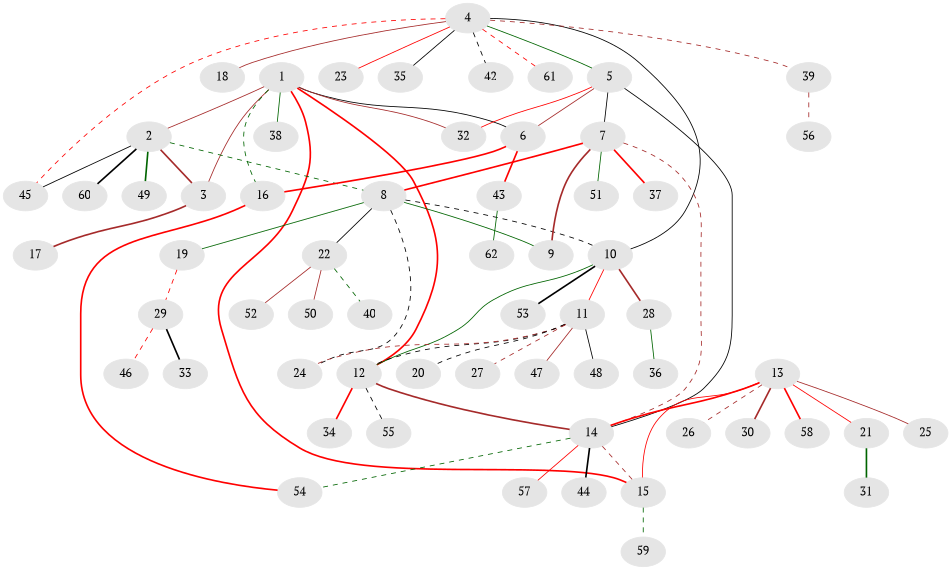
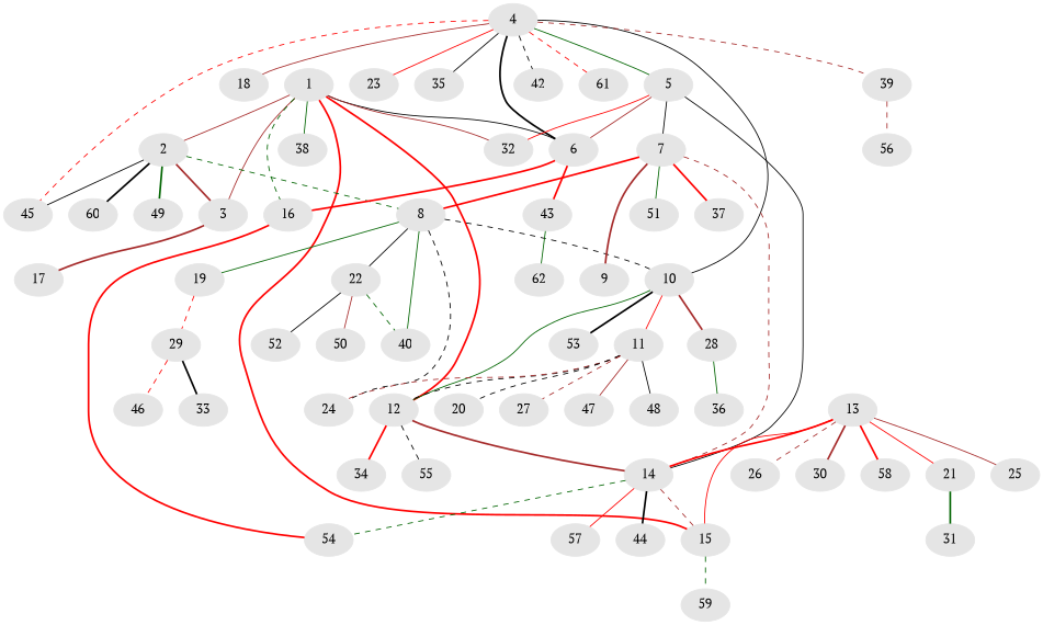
  graph {
    fontname="PT Serif"
    node [color=gray90 fontname="PT Serif" style=filled]
    edge [color=brown fontname="PT Serif" style=solid]
    1
    2
    3
    6
    12
    15
    16
    32
    38
    8
    45
    49
    60
    17
    43
    14
    34
    55
    59
    54
    10
    9
    19
    22
    24
    4
    5
    18
    23
    35
    39
    42
    61
    7
    11
    28
    53
    56
    37
    51
    44
    57
    62
    29
    40
    50
    52
    20
    27
    47
    48
    36
    13
    21
    25
    26
    30
    58
    31
    33
    46
    1 -- 2
    1 -- 3
    1 -- 6 [color=black]
    1 -- 12 [color=red style=bold]
    1 -- 15 [color=red style=bold]
    1 -- 16 [color=darkgreen style=dashed]
    1 -- 32
    1 -- 38 [color=darkgreen]
    2 -- 3 [style=bold]
    2 -- 8 [color=darkgreen style=dashed]
    2 -- 45 [color=black]
    2 -- 49 [color=darkgreen style=bold]
    2 -- 60 [color=black style=bold]
    3 -- 17 [style=bold]
    6 -- 16 [color=red style=bold]
    6 -- 43 [color=red style=bold]
    12 -- 14 [style=bold]
    12 -- 34 [color=red style=bold]
    12 -- 55 [color=black style=dashed]
    15 -- 59 [color=darkgreen style=dashed]
    16 -- 54 [color=red style=bold]
    8 -- 10 [color=black style=dashed]
-   8 -- 9 [color=darkgreen]
+   8 -- 40 [color=darkgreen]
    8 -- 19 [color=darkgreen]
    8 -- 22 [color=black]
    8 -- 24 [color=black style=dashed]
    43 -- 62 [color=darkgreen]
    14 -- 15 [style=dashed]
    14 -- 54 [color=darkgreen style=dashed]
    14 -- 44 [color=black style=bold]
    14 -- 57 [color=red]
    10 -- 12 [color=darkgreen]
    10 -- 11 [color=red]
    10 -- 28 [style=bold]
    10 -- 53 [color=black style=bold]
    19 -- 29 [color=red style=dashed]
    22 -- 40 [color=darkgreen style=dashed]
    22 -- 50
-   22 -- 52
+   22 -- 52 [color=black]
+   4 -- 6 [color=black style=bold]
    4 -- 45 [color=red style=dashed]
    4 -- 10 [color=black]
    4 -- 5 [color=darkgreen]
    4 -- 18
    4 -- 23 [color=red]
    4 -- 35 [color=black]
    4 -- 39 [style=dashed]
    4 -- 42 [color=black style=dashed]
    4 -- 61 [color=red style=dashed]
    5 -- 6
    5 -- 32 [color=red]
    5 -- 14 [color=black]
    5 -- 7 [color=black]
    39 -- 56 [style=dashed]
    7 -- 8 [color=red style=bold]
    7 -- 14 [style=dashed]
    7 -- 9 [style=bold]
    7 -- 37 [color=red style=bold]
    7 -- 51 [color=darkgreen]
    11 -- 12 [color=black style=dashed]
    11 -- 24 [style=dashed]
    11 -- 20 [color=black style=dashed]
    11 -- 27 [style=dashed]
    11 -- 47
    11 -- 48 [color=black]
    28 -- 36 [color=darkgreen]
    29 -- 33 [color=black style=bold]
    29 -- 46 [color=red style=dashed]
    13 -- 15 [color=red]
    13 -- 14 [color=red style=bold]
    13 -- 21 [color=red]
    13 -- 25
    13 -- 26 [style=dashed]
    13 -- 30 [style=bold]
    13 -- 58 [color=red style=bold]
    21 -- 31 [color=darkgreen style=bold]
  }
